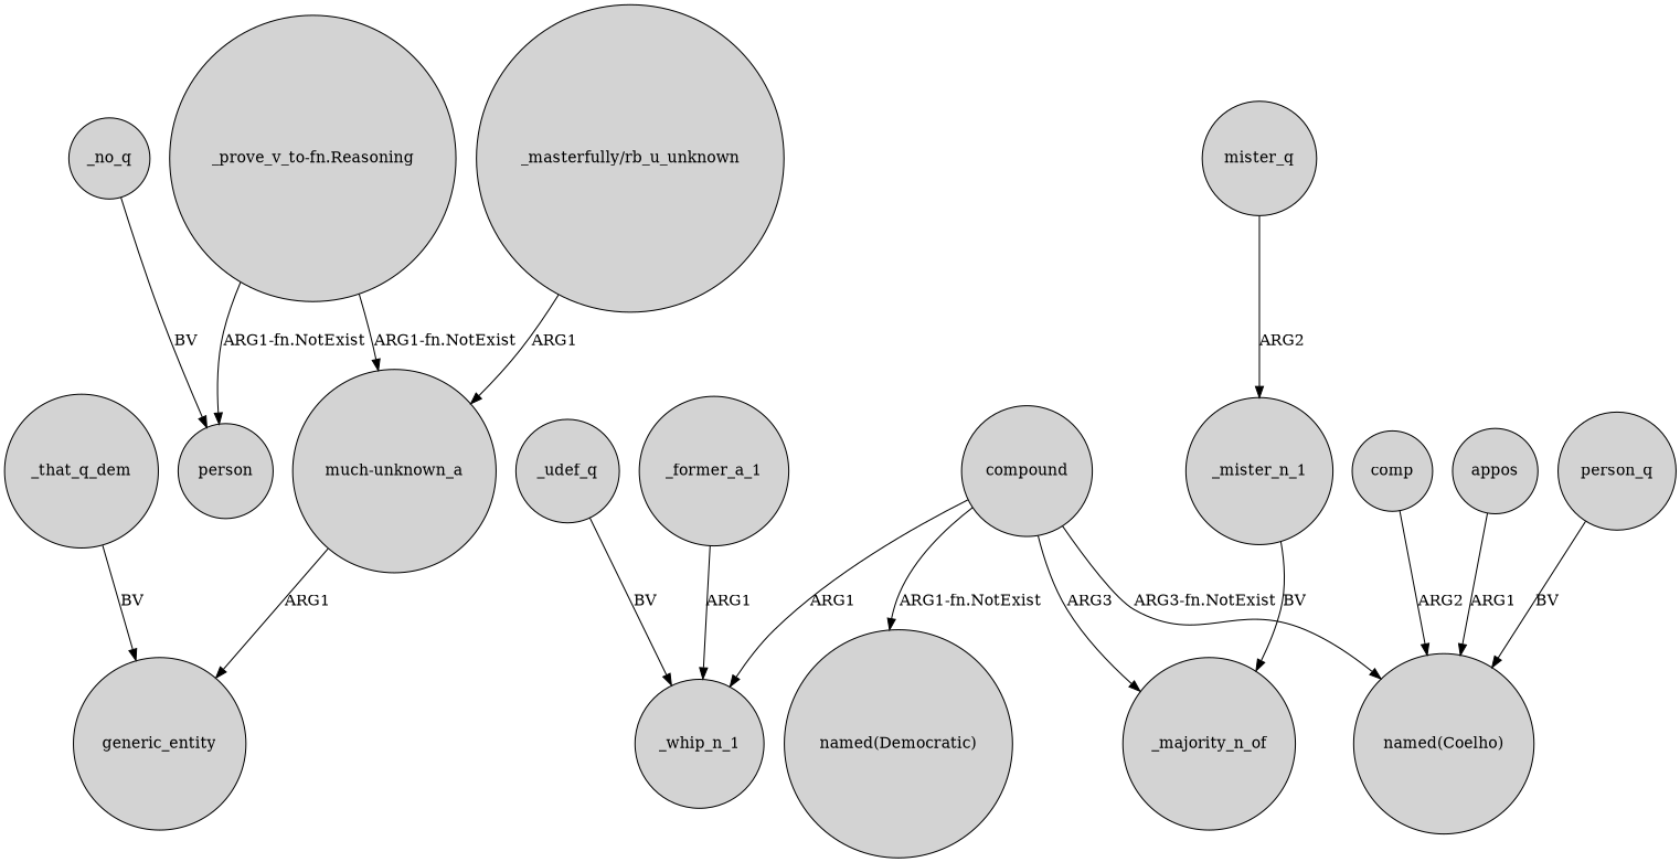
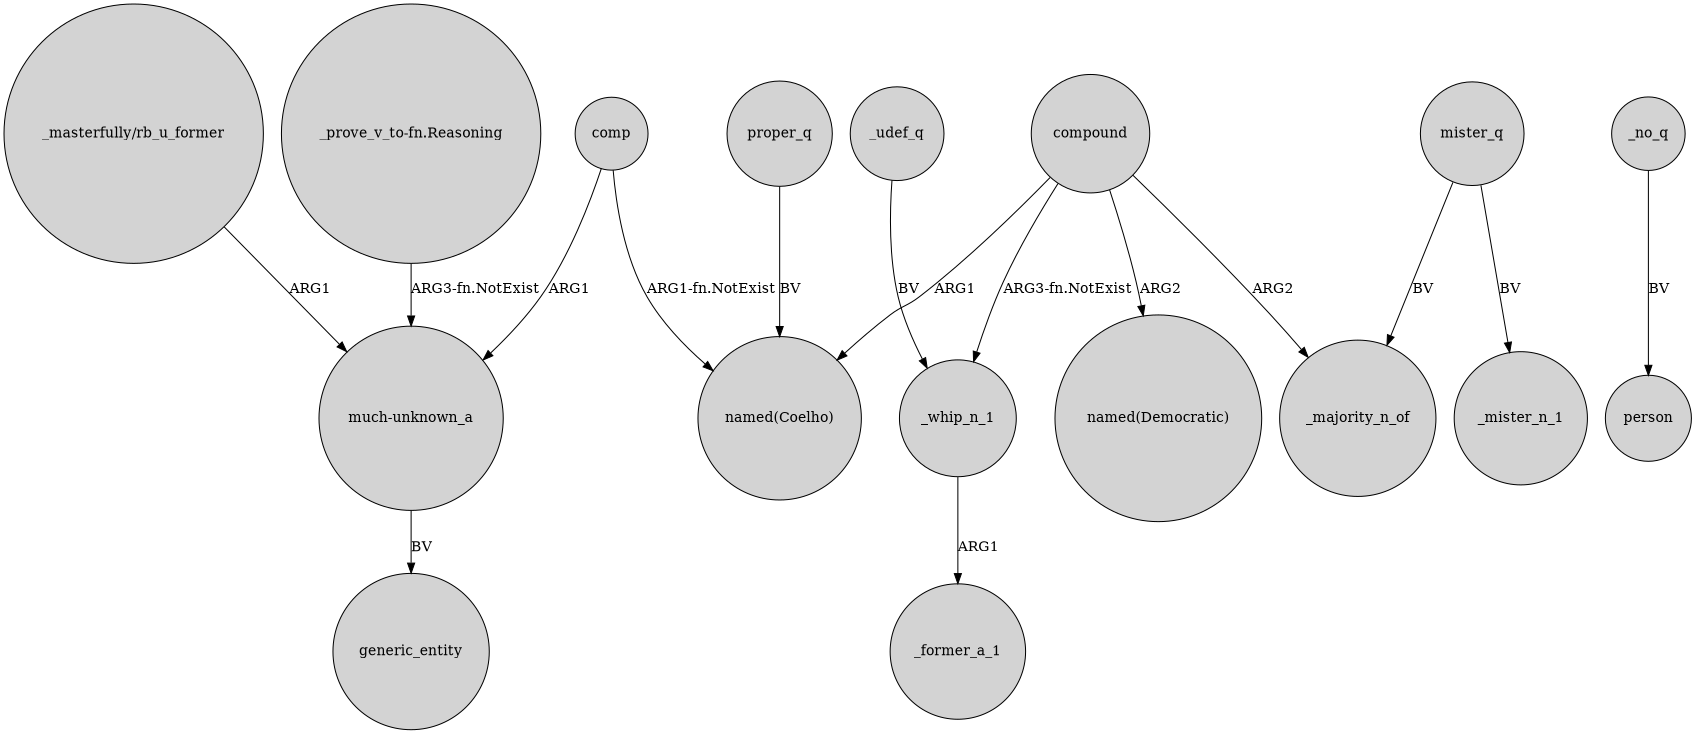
  digraph {
    node [shape=circle style=filled]
-   _that_q_dem
    generic_entity
    n3 [label="much-unknown_a"]
    _former_a_1
    _whip_n_1
    compound
    "named(Coelho)"
    "named(Democratic)"
    _majority_n_of
    comp
-   appos
-   proper_q [label=person_q]
+   proper_q
    n13 [label=mister_q]
    _mister_n_1
    "_prove_v_to-fn.Reasoning"
    person
    n17 [label=_udef_q]
    _no_q
-   "_masterfully/rb_u_unknown"
-   _that_q_dem -> generic_entity [label=BV]
-   n3 -> generic_entity [label=ARG1]
-   _former_a_1 -> _whip_n_1 [label=ARG1]
-   compound -> _whip_n_1 [label=ARG1]
-   compound -> "named(Coelho)" [label="ARG3-fn.NotExist"]
-   compound -> "named(Democratic)" [label="ARG1-fn.NotExist"]
-   compound -> _majority_n_of [label=ARG3]
-   comp -> "named(Coelho)" [label=ARG2]
-   appos -> "named(Coelho)" [label=ARG1]
+   "_masterfully/rb_u_unknown" [label="_masterfully/rb_u_former"]
+   n3 -> generic_entity [label=BV]
+   _whip_n_1 -> _former_a_1 [label=ARG1]
+   compound -> _whip_n_1 [label="ARG3-fn.NotExist"]
+   compound -> "named(Coelho)" [label=ARG1]
+   compound -> "named(Democratic)" [label=ARG2]
+   compound -> _majority_n_of [label=ARG2]
+   comp -> n3 [label=ARG1]
+   comp -> "named(Coelho)" [label="ARG1-fn.NotExist"]
    proper_q -> "named(Coelho)" [label=BV]
-   _mister_n_1 -> _majority_n_of [label=BV]
-   n13 -> _mister_n_1 [label=ARG2]
-   "_prove_v_to-fn.Reasoning" -> n3 [label="ARG1-fn.NotExist"]
-   "_prove_v_to-fn.Reasoning" -> person [label="ARG1-fn.NotExist"]
+   n13 -> _majority_n_of [label=BV]
+   n13 -> _mister_n_1 [label=BV]
+   "_prove_v_to-fn.Reasoning" -> n3 [label="ARG3-fn.NotExist"]
    n17 -> _whip_n_1 [label=BV]
    _no_q -> person [label=BV]
    "_masterfully/rb_u_unknown" -> n3 [label=ARG1]
  }
